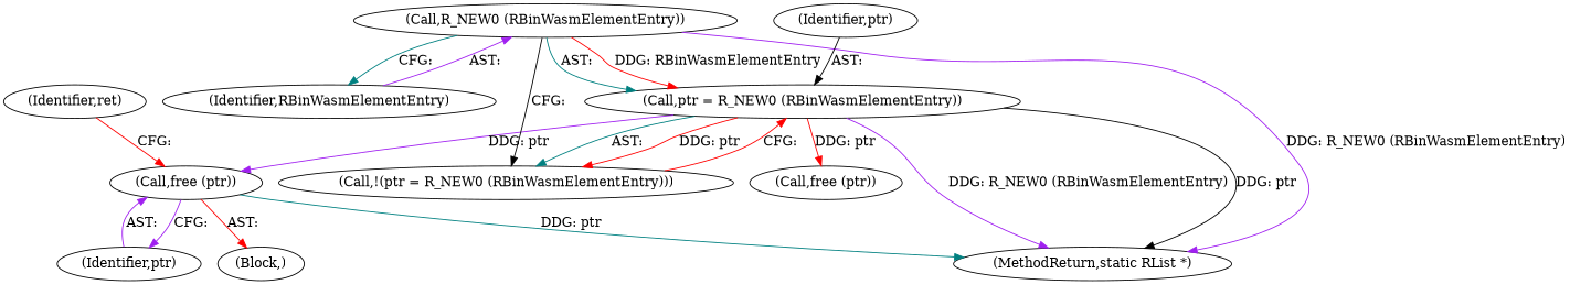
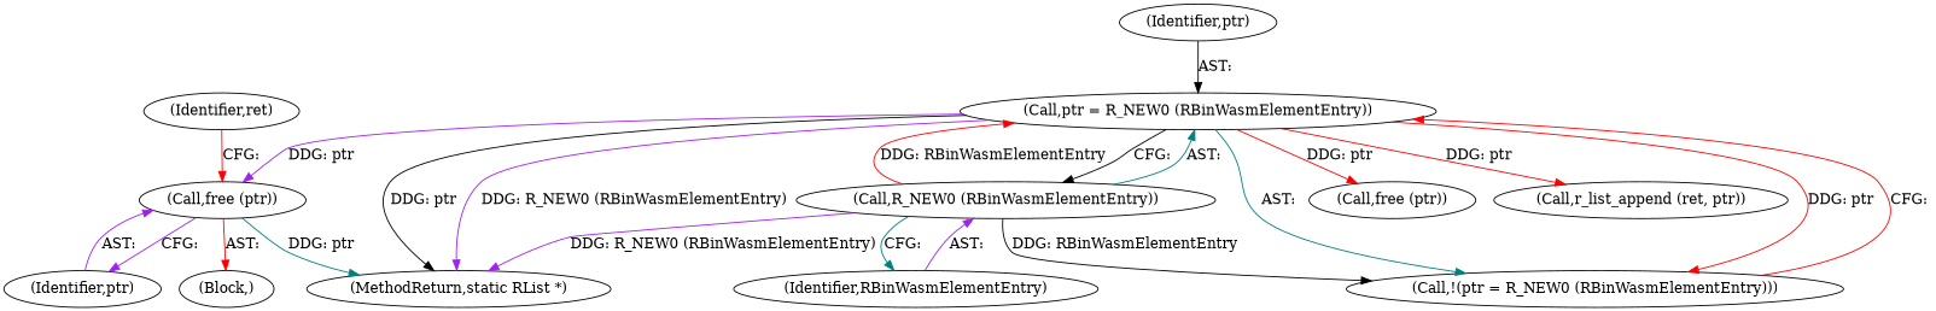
  digraph {
    edge [color=red]
    n1 [label="(Call,free (ptr))"]
    n2 [label="(Identifier,ptr)"]
    n3 [label="(MethodReturn,static RList *)"]
    n4 [label="(Block,)"]
    n5 [label="(Call,ptr = R_NEW0 (RBinWasmElementEntry))"]
    n6 [label="(Call,R_NEW0 (RBinWasmElementEntry))"]
    n7 [label="(Call,free (ptr))"]
    n8 [label="(Call,!(ptr = R_NEW0 (RBinWasmElementEntry)))"]
+   n9 [label="(Call,r_list_append (ret, ptr))"]
    n10 [label="(Identifier,RBinWasmElementEntry)"]
    n11 [label="(Identifier,ret)"]
    n12 [label="(Identifier,ptr)"]
    n1 -> n2 [color=purple label="CFG: "]
    n1 -> n3 [color=teal label="DDG: ptr"]
    n1 -> n4 [label="AST: "]
    n2 -> n1 [color=purple label="AST: "]
    n5 -> n1 [color=purple label="DDG: ptr"]
    n5 -> n3 [color=purple label="DDG: R_NEW0 (RBinWasmElementEntry)"]
    n5 -> n3 [color=black label="DDG: ptr"]
+   n5 -> n6 [color=black label="CFG: "]
    n5 -> n7 [label="DDG: ptr"]
    n5 -> n8 [color=teal label="AST: "]
    n5 -> n8 [label="DDG: ptr"]
+   n5 -> n9 [label="DDG: ptr"]
    n6 -> n3 [color=purple label="DDG: R_NEW0 (RBinWasmElementEntry)"]
    n6 -> n5 [color=teal label="AST: "]
    n6 -> n5 [label="DDG: RBinWasmElementEntry"]
-   n6 -> n8 [color=black label="CFG: "]
+   n6 -> n8 [color=black label="DDG: RBinWasmElementEntry"]
    n6 -> n10 [color=teal label="CFG: "]
    n8 -> n5 [label="CFG: "]
    n10 -> n6 [color=purple label="AST: "]
    n11 -> n1 [label="CFG: "]
    n12 -> n5 [color=black label="AST: "]
  }
